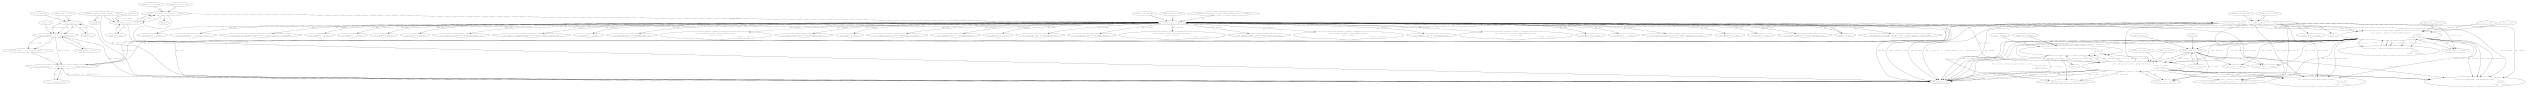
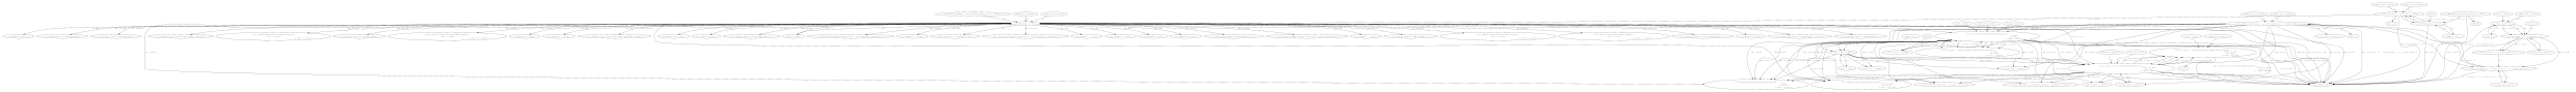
  digraph {
    fontname="Liberation Mono"
    node [fontname="Liberation Mono"]
    edge [fontname="Liberation Mono"]
    n1 [label="(Call,p->status = android::Virtualizer_getParameter(pContext,\n                                                               (void *)p->data,\n                                                               &p->vsize,\n                                                               p->data + voffset))"]
    n2 [label="(Call,android::Virtualizer_getParameter(pContext,\n                                                               (void *)p->data,\n                                                               &p->vsize,\n                                                               p->data + voffset))"]
    n3 [label="(Block,)"]
    n4 [label="(MethodReturn,int)"]
    n5 [label="(Call,android::Equalizer_getParameter(pContext,\n                                                             p->data,\n                                                             &p->vsize,\n                                                             p->data + voffset))"]
    n6 [label="(Call,p->data + voffset)"]
    n7 [label="(Call,android::Volume_getParameter(pContext,\n                                                          (void *)p->data,\n                                                          &p->vsize,\n                                                          p->data + voffset))"]
+   n8 [label="(Call,voffset + p->vsize)"]
    n9 [label="(Call,sizeof(effect_param_t) + voffset + p->vsize)"]
    n10 [label="(Call,*replySize = sizeof(effect_param_t) + voffset + p->vsize)"]
    n11 [label="(Call,android::BassBoost_getParameter(pContext,\n                                                             p->data,\n                                                             &p->vsize,\n                                                             p->data + voffset))"]
    n12 [label="(Call,(void *)p->data)"]
    n13 [label="(Call,(void *)p->data)"]
    n14 [label="(Call,p->status = android::BassBoost_getParameter(pContext,\n                                                             p->data,\n                                                             &p->vsize,\n                                                             p->data + voffset))"]
    n15 [label="(Call,p->data + voffset)"]
    n16 [label="(Call,p->data + voffset)"]
    n17 [label="(Call,p->data)"]
    n18 [label="(Call,pContext == NULL)"]
    n19 [label="(Call,android::VirtualizerSetStrength(pContext, 0))"]
    n20 [label="(Call,pCmdData == NULL)"]
    n21 [label="(Call,android::Effect_setEnabled(pContext, LVM_TRUE))"]
    n22 [label="(Call,android::LvmEffect_disable(pContext))"]
    n23 [label="(Call,pReplyData == NULL)"]
    n24 [label="(Call,android::LvmEffect_enable(pContext))"]
    n25 [label="(Call,android::LvmEffect_enable(pContext))"]
    n26 [label="(Call,android::Volume_setParameter(pContext,\n (void *)p->data,\n                                                                 p->data + p->psize))"]
    n27 [label="(Call,android::Effect_setEnabled(pContext, LVM_FALSE))"]
    n28 [label="(Call,android::BassBoost_setParameter(pContext,\n (void *)p->data,\n                                                                    p->data + p->psize))"]
    n29 [label="(Call,android::LvmEffect_disable(pContext))"]
    n30 [label="(Call,android::Virtualizer_setParameter(pContext,\n (void *)p->data,\n                                                                       p->data + p->psize))"]
    n31 [label="(Call,pReplyData == NULL)"]
    n32 [label="(Call,pCmdData    == NULL)"]
    n33 [label="(Call,android::Effect_setConfig(pContext, &pContext->config))"]
    n34 [label="(Call,pReplyData == NULL)"]
    n35 [label="(Call,pCmdData == NULL)"]
    n36 [label="(Call,android::EqualizerSetPreset(pContext, 0))"]
    n37 [label="(Identifier,NULL)"]
    n38 [label="(Call,android::Effect_getConfig(pContext, (effect_config_t *)pReplyData))"]
    n39 [label="(Call,pCmdData   == NULL)"]
    n40 [label="(ControlStructure,if (pContext == NULL))"]
    n41 [label="(Call,android::Effect_setConfig(pContext, (effect_config_t *) pCmdData))"]
    n42 [label="(Call,pCmdData   == NULL)"]
    n43 [label="(Call,pCmdData   == NULL)"]
    n44 [label="(Call,pCmdData == NULL)"]
    n45 [label="(Call,pReplyData == NULL)"]
    n46 [label="(Call,android::VolumeSetVolumeLevel(pContext, 0))"]
    n47 [label="(Call,android::VolumeSetVolumeLevel(pContext, (int16_t)(maxdB*100)))"]
    n48 [label="(Call,pCmdData   == NULL)"]
    n49 [label="(Call,android::BassSetStrength(pContext, 0))"]
    n50 [label="(Call,android::Equalizer_setParameter(pContext,\n (void *)p->data,\n                                                                     p->data + p->psize))"]
    n51 [label="(Call,* pContext = (Virtualizer *) self)"]
    n52 [label="(Call,(EffectContext *) self)"]
    n53 [label="(Block,)"]
    n54 [label="(Identifier,self)"]
    n55 [label="(MethodParameterIn,effect_handle_t  self)"]
    1000109
    n57 [label="(Call,voffset = ((p->psize - 1) / sizeof(int32_t) + 1) * sizeof(int32_t))"]
    n58 [label="(Call,((p->psize - 1) / sizeof(int32_t) + 1) * sizeof(int32_t))"]
    n59 [label="(Call,p->data + voffset)"]
    n60 [label="(Block,)"]
    n61 [label="(Call,sizeof(int32_t))"]
    n62 [label="(Call,(p->psize - 1) / sizeof(int32_t))"]
    n63 [label="(Call,(p->psize - 1) / sizeof(int32_t) + 1)"]
    n64 [label="(Call,sizeof(int32_t))"]
    n65 [label="(Call,p->psize - 1)"]
    n66 [label="(Literal,1)"]
    n67 [label="(Call,p->data)"]
    n68 [label="(Identifier,pContext)"]
    n69 [label="(Identifier,pContext)"]
    n70 [label="(Identifier,pContext)"]
    n71 [label="(Identifier,pContext)"]
    n72 [label="(Identifier,voffset)"]
    n73 [label="(Identifier,pContext)"]
    n74 [label="(Identifier,int32_t)"]
    n75 [label="(Identifier,pContext)"]
    n76 [label="(Literal,1)"]
    n77 [label="(Literal,\"\tLVM_ERROR : Effect_command ERROR pContext == NULL\")"]
    n78 [label="(Call,p->psize)"]
    n79 [label="(Call,&p->vsize)"]
    n80 [label="(Identifier,cmdCode)"]
    n81 [label="(Identifier,pContext)"]
    n82 [label="(Call,p->status)"]
    n83 [label="(Call,&p->vsize)"]
    n84 [label="(Identifier,p)"]
    1000121
    1000436
    n1 -> n2 [label="CFG: "]
    n1 -> n3 [label="AST: "]
    n1 -> n4 [label="DDG: android::Virtualizer_getParameter(pContext,\n                                                               (void *)p->data,\n                                                               &p->vsize,\n                                                               p->data + voffset)"]
    n1 -> n4 [label="DDG: p->status"]
    n2 -> n1 [label="AST: "]
    n2 -> n1 [label="DDG: pContext"]
    n2 -> n1 [label="DDG: (void *)p->data"]
    n2 -> n1 [label="DDG: &p->vsize"]
    n2 -> n1 [label="DDG: p->data + voffset"]
    n2 -> n4 [label="DDG: &p->vsize"]
    n2 -> n4 [label="DDG: pContext"]
    n2 -> n4 [label="DDG: (void *)p->data"]
    n2 -> n4 [label="DDG: p->data + voffset"]
    n2 -> n5 [label="DDG: pContext"]
    n2 -> n5 [label="DDG: &p->vsize"]
    n2 -> n6 [label="CFG: "]
    n2 -> n7 [label="DDG: pContext"]
    n2 -> n7 [label="DDG: &p->vsize"]
+   n2 -> n8 [label="DDG: &p->vsize"]
    n2 -> n9 [label="DDG: &p->vsize"]
    n2 -> n10 [label="DDG: &p->vsize"]
    n6 -> n2 [label="AST: "]
    n11 -> n2 [label="DDG: pContext"]
    n11 -> n2 [label="DDG: &p->vsize"]
    n11 -> n4 [label="DDG: pContext"]
    n11 -> n4 [label="DDG: &p->vsize"]
    n11 -> n4 [label="DDG: p->data"]
    n11 -> n4 [label="DDG: p->data + voffset"]
    n11 -> n5 [label="DDG: pContext"]
    n11 -> n5 [label="DDG: p->data"]
    n11 -> n5 [label="DDG: &p->vsize"]
    n11 -> n7 [label="DDG: pContext"]
    n11 -> n7 [label="DDG: &p->vsize"]
+   n11 -> n8 [label="DDG: &p->vsize"]
    n11 -> n9 [label="DDG: &p->vsize"]
    n11 -> n10 [label="DDG: &p->vsize"]
    n11 -> n12 [label="DDG: p->data"]
    n11 -> n13 [label="DDG: p->data"]
    n11 -> n14 [label="AST: "]
    n11 -> n14 [label="DDG: pContext"]
    n11 -> n14 [label="DDG: p->data"]
    n11 -> n14 [label="DDG: &p->vsize"]
    n11 -> n14 [label="DDG: p->data + voffset"]
    n11 -> n15 [label="CFG: "]
    n11 -> n16 [label="DDG: p->data"]
    n12 -> n2 [label="AST: "]
    n12 -> n2 [label="DDG: p->data"]
    n12 -> n5 [label="DDG: p->data"]
    n12 -> n6 [label="DDG: p->data"]
    n12 -> n13 [label="DDG: p->data"]
    n12 -> n16 [label="DDG: p->data"]
    n12 -> n17 [label="CFG: "]
    n14 -> n11 [label="CFG: "]
    n15 -> n11 [label="AST: "]
    n17 -> n12 [label="AST: "]
    n18 -> n2 [label="DDG: pContext"]
    n18 -> n4 [label="DDG: NULL"]
    n18 -> n4 [label="DDG: pContext == NULL"]
    n18 -> n4 [label="DDG: pContext"]
    n18 -> n5 [label="DDG: pContext"]
    n18 -> n7 [label="DDG: pContext"]
    n18 -> n11 [label="DDG: pContext"]
    n18 -> n19 [label="DDG: pContext"]
    n18 -> n20 [label="DDG: NULL"]
    n18 -> n21 [label="DDG: pContext"]
    n18 -> n22 [label="DDG: pContext"]
    n18 -> n23 [label="DDG: NULL"]
    n18 -> n24 [label="DDG: pContext"]
    n18 -> n25 [label="DDG: pContext"]
    n18 -> n26 [label="DDG: pContext"]
    n18 -> n27 [label="DDG: pContext"]
    n18 -> n28 [label="DDG: pContext"]
    n18 -> n29 [label="DDG: pContext"]
    n18 -> n30 [label="DDG: pContext"]
    n18 -> n31 [label="DDG: NULL"]
    n18 -> n32 [label="DDG: NULL"]
    n18 -> n33 [label="DDG: pContext"]
    n18 -> n34 [label="DDG: NULL"]
    n18 -> n35 [label="DDG: NULL"]
    n18 -> n36 [label="DDG: pContext"]
    n18 -> n37 [label="CFG: "]
    n18 -> n38 [label="DDG: pContext"]
    n18 -> n39 [label="DDG: NULL"]
    n18 -> n40 [label="AST: "]
    n18 -> n41 [label="DDG: pContext"]
    n18 -> n42 [label="DDG: NULL"]
    n18 -> n43 [label="DDG: NULL"]
    n18 -> n44 [label="DDG: NULL"]
    n18 -> n45 [label="DDG: NULL"]
    n18 -> n46 [label="DDG: pContext"]
    n18 -> n47 [label="DDG: pContext"]
    n18 -> n48 [label="DDG: NULL"]
    n18 -> n49 [label="DDG: pContext"]
    n18 -> n50 [label="DDG: pContext"]
    n37 -> n18 [label="AST: "]
    n51 -> n4 [label="DDG: (EffectContext *) self"]
    n51 -> n18 [label="DDG: pContext"]
    n51 -> n52 [label="CFG: "]
    n51 -> n53 [label="AST: "]
    n52 -> n4 [label="DDG: self"]
    n52 -> n51 [label="AST: "]
    n52 -> n51 [label="DDG: self"]
    n52 -> n54 [label="CFG: "]
    n54 -> n52 [label="AST: "]
    n55 -> n4 [label="DDG: self"]
    n55 -> n52 [label="DDG: self"]
    n55 -> 1000109 [label="AST: "]
    n57 -> n2 [label="DDG: voffset"]
    n57 -> n4 [label="DDG: ((p->psize - 1) / sizeof(int32_t) + 1) * sizeof(int32_t)"]
    n57 -> n5 [label="DDG: voffset"]
    n57 -> n6 [label="DDG: voffset"]
    n57 -> n7 [label="DDG: voffset"]
+   n57 -> n8 [label="DDG: voffset"]
    n57 -> n9 [label="DDG: voffset"]
    n57 -> n10 [label="DDG: voffset"]
    n57 -> n11 [label="DDG: voffset"]
    n57 -> n15 [label="DDG: voffset"]
    n57 -> n16 [label="DDG: voffset"]
    n57 -> n58 [label="CFG: "]
    n57 -> n59 [label="DDG: voffset"]
    n57 -> n60 [label="AST: "]
    n58 -> n4 [label="DDG: (p->psize - 1) / sizeof(int32_t) + 1"]
    n58 -> n57 [label="AST: "]
    n58 -> n57 [label="DDG: (p->psize - 1) / sizeof(int32_t) + 1"]
    n58 -> n61 [label="CFG: "]
    n61 -> n58 [label="AST: "]
    n62 -> n4 [label="DDG: p->psize - 1"]
    n62 -> n58 [label="DDG: p->psize - 1"]
    n62 -> n63 [label="AST: "]
    n62 -> n63 [label="DDG: p->psize - 1"]
    n62 -> n64 [label="CFG: "]
    n63 -> n58 [label="AST: "]
    n64 -> n62 [label="AST: "]
    n65 -> n4 [label="DDG: p->psize"]
    n65 -> n62 [label="AST: "]
    n65 -> n62 [label="DDG: p->psize"]
    n65 -> n62 [label="DDG: 1"]
    n65 -> n66 [label="CFG: "]
    n66 -> n65 [label="AST: "]
    n67 -> n11 [label="AST: "]
    n68 -> n18 [label="AST: "]
    n69 -> n51 [label="AST: "]
    n70 -> n1 [label="CFG: "]
    n71 -> n57 [label="CFG: "]
    n72 -> n57 [label="AST: "]
    n73 -> n11 [label="AST: "]
    n74 -> n65 [label="CFG: "]
    n75 -> n51 [label="CFG: "]
    n76 -> n62 [label="CFG: "]
    n77 -> n18 [label="CFG: "]
    n78 -> n65 [label="AST: "]
    n79 -> n11 [label="AST: "]
    n80 -> n18 [label="CFG: "]
    n81 -> n2 [label="AST: "]
    n82 -> n1 [label="AST: "]
    n83 -> n2 [label="AST: "]
    n84 -> n12 [label="CFG: "]
    1000121 -> n52 [label="DDG: (EffectContext *) self"]
    1000436 -> n12 [label="AST: "]
  }
